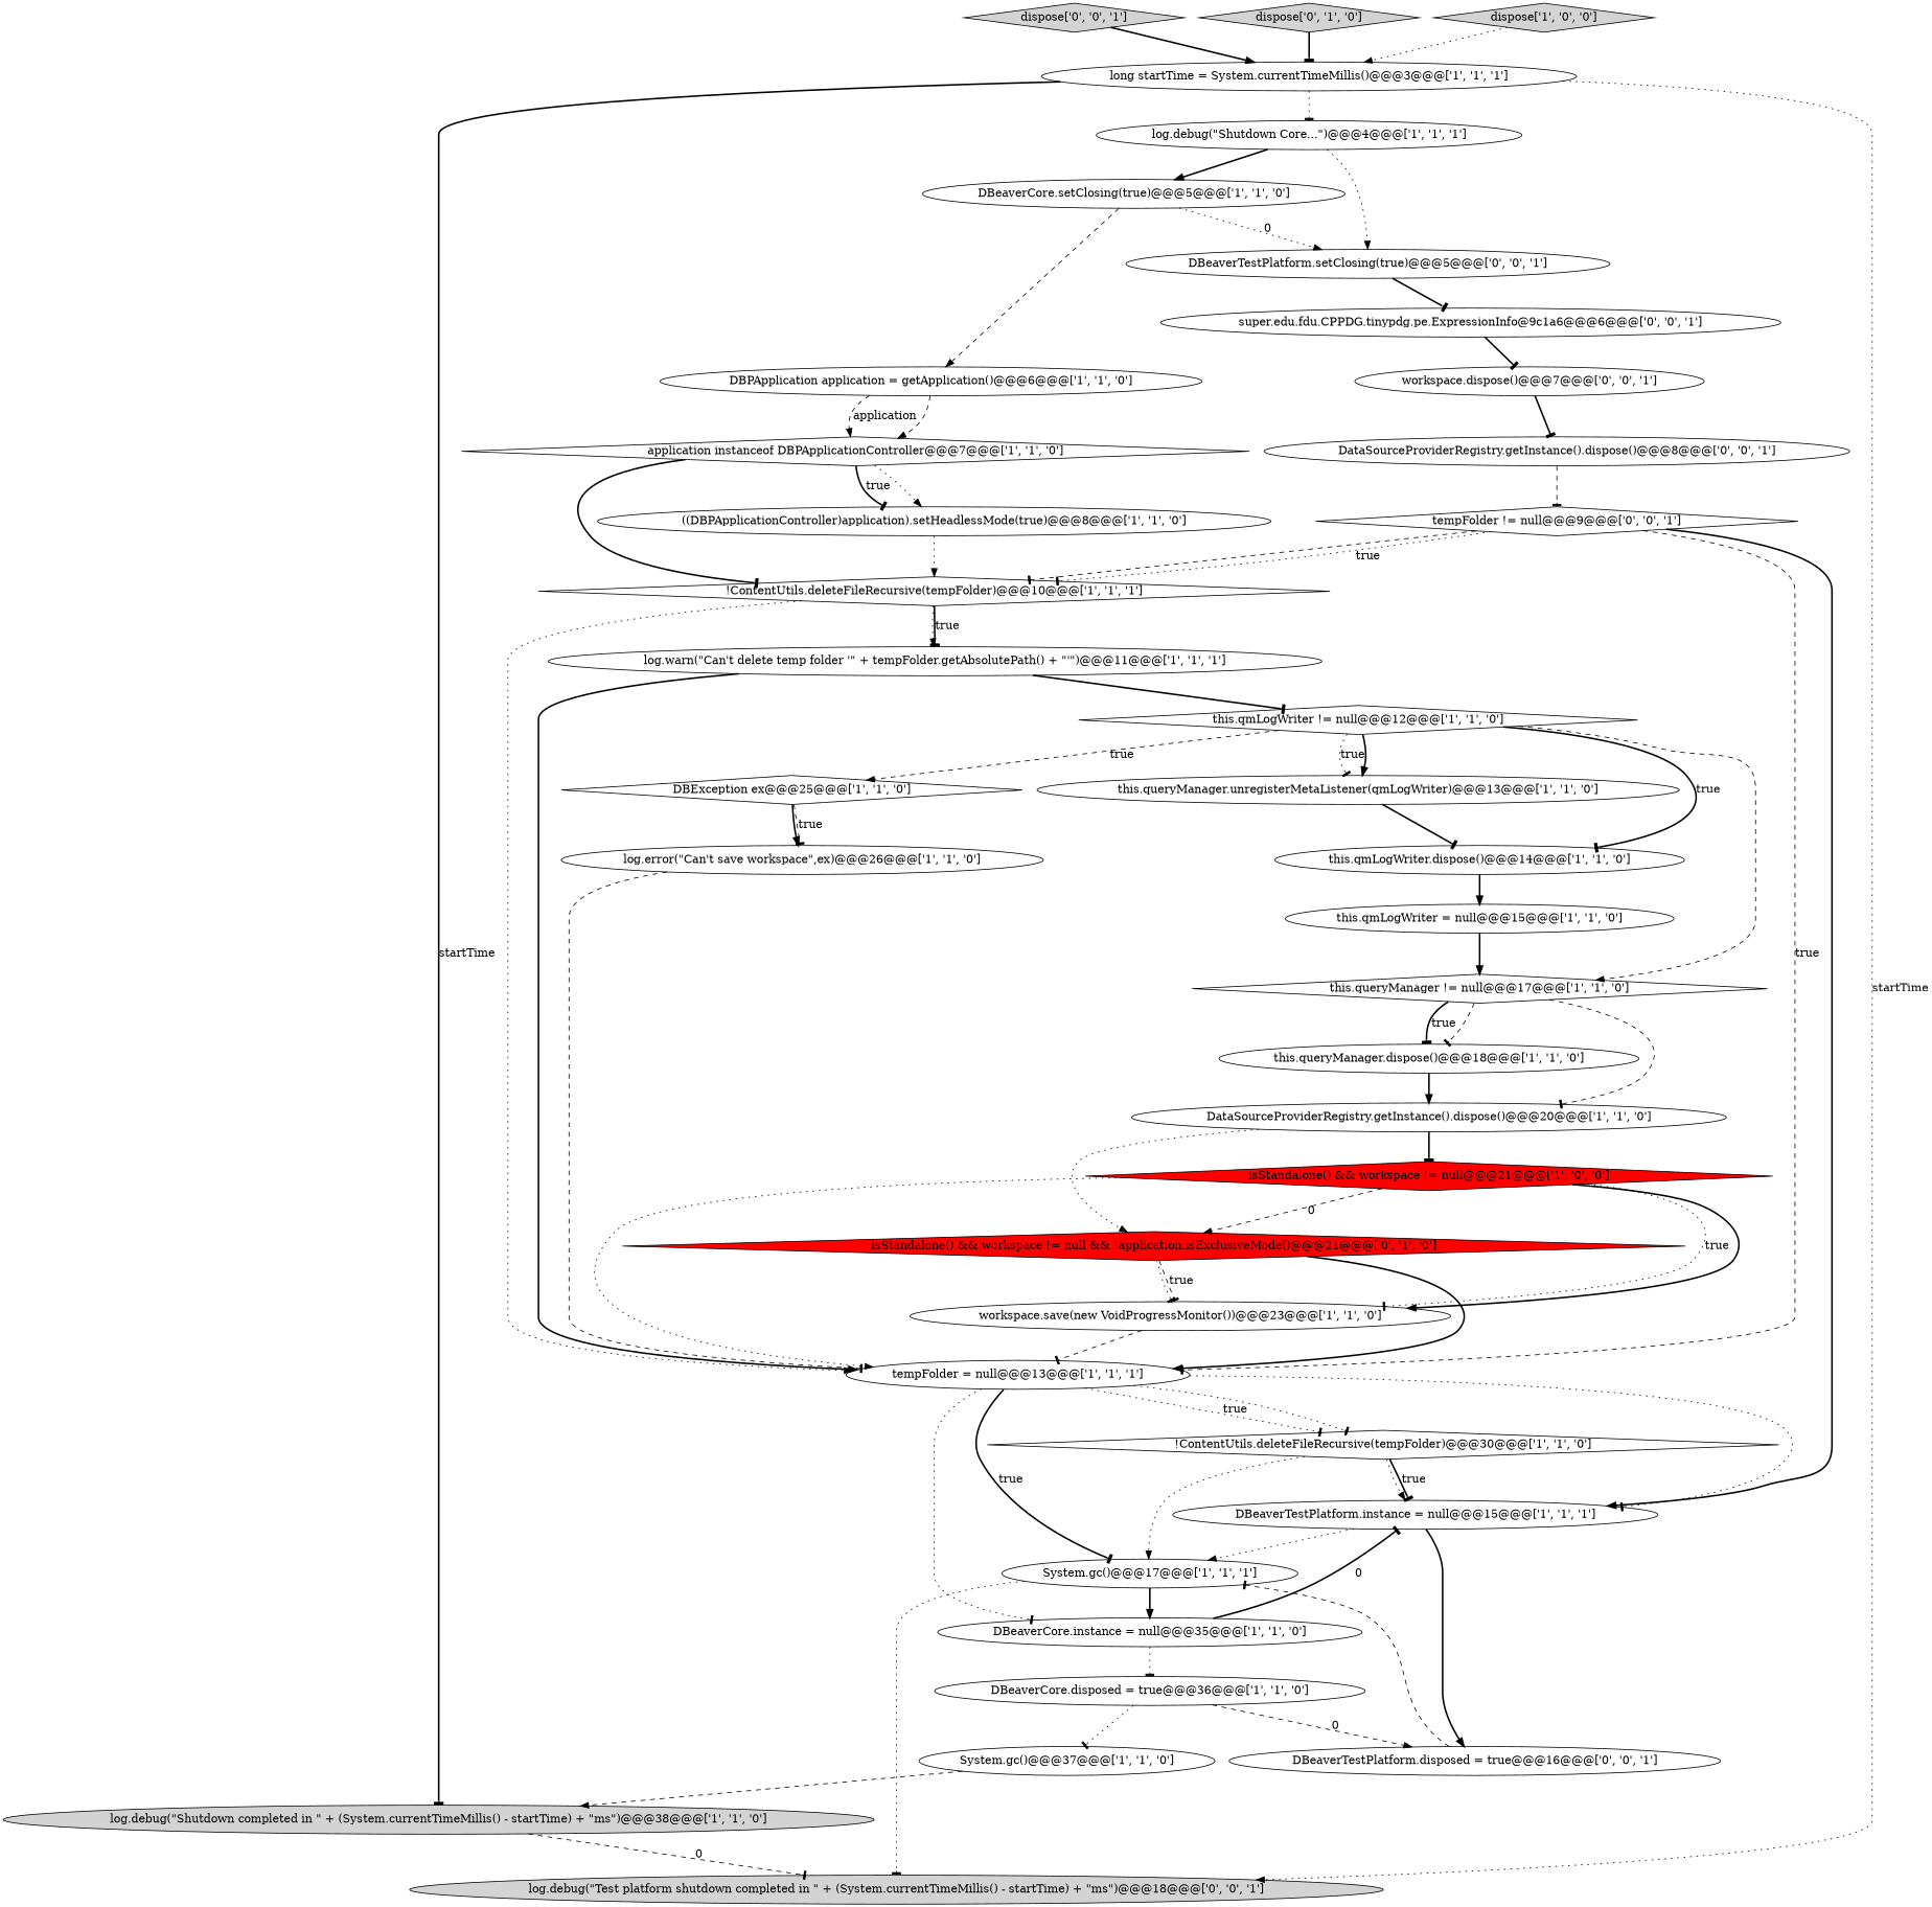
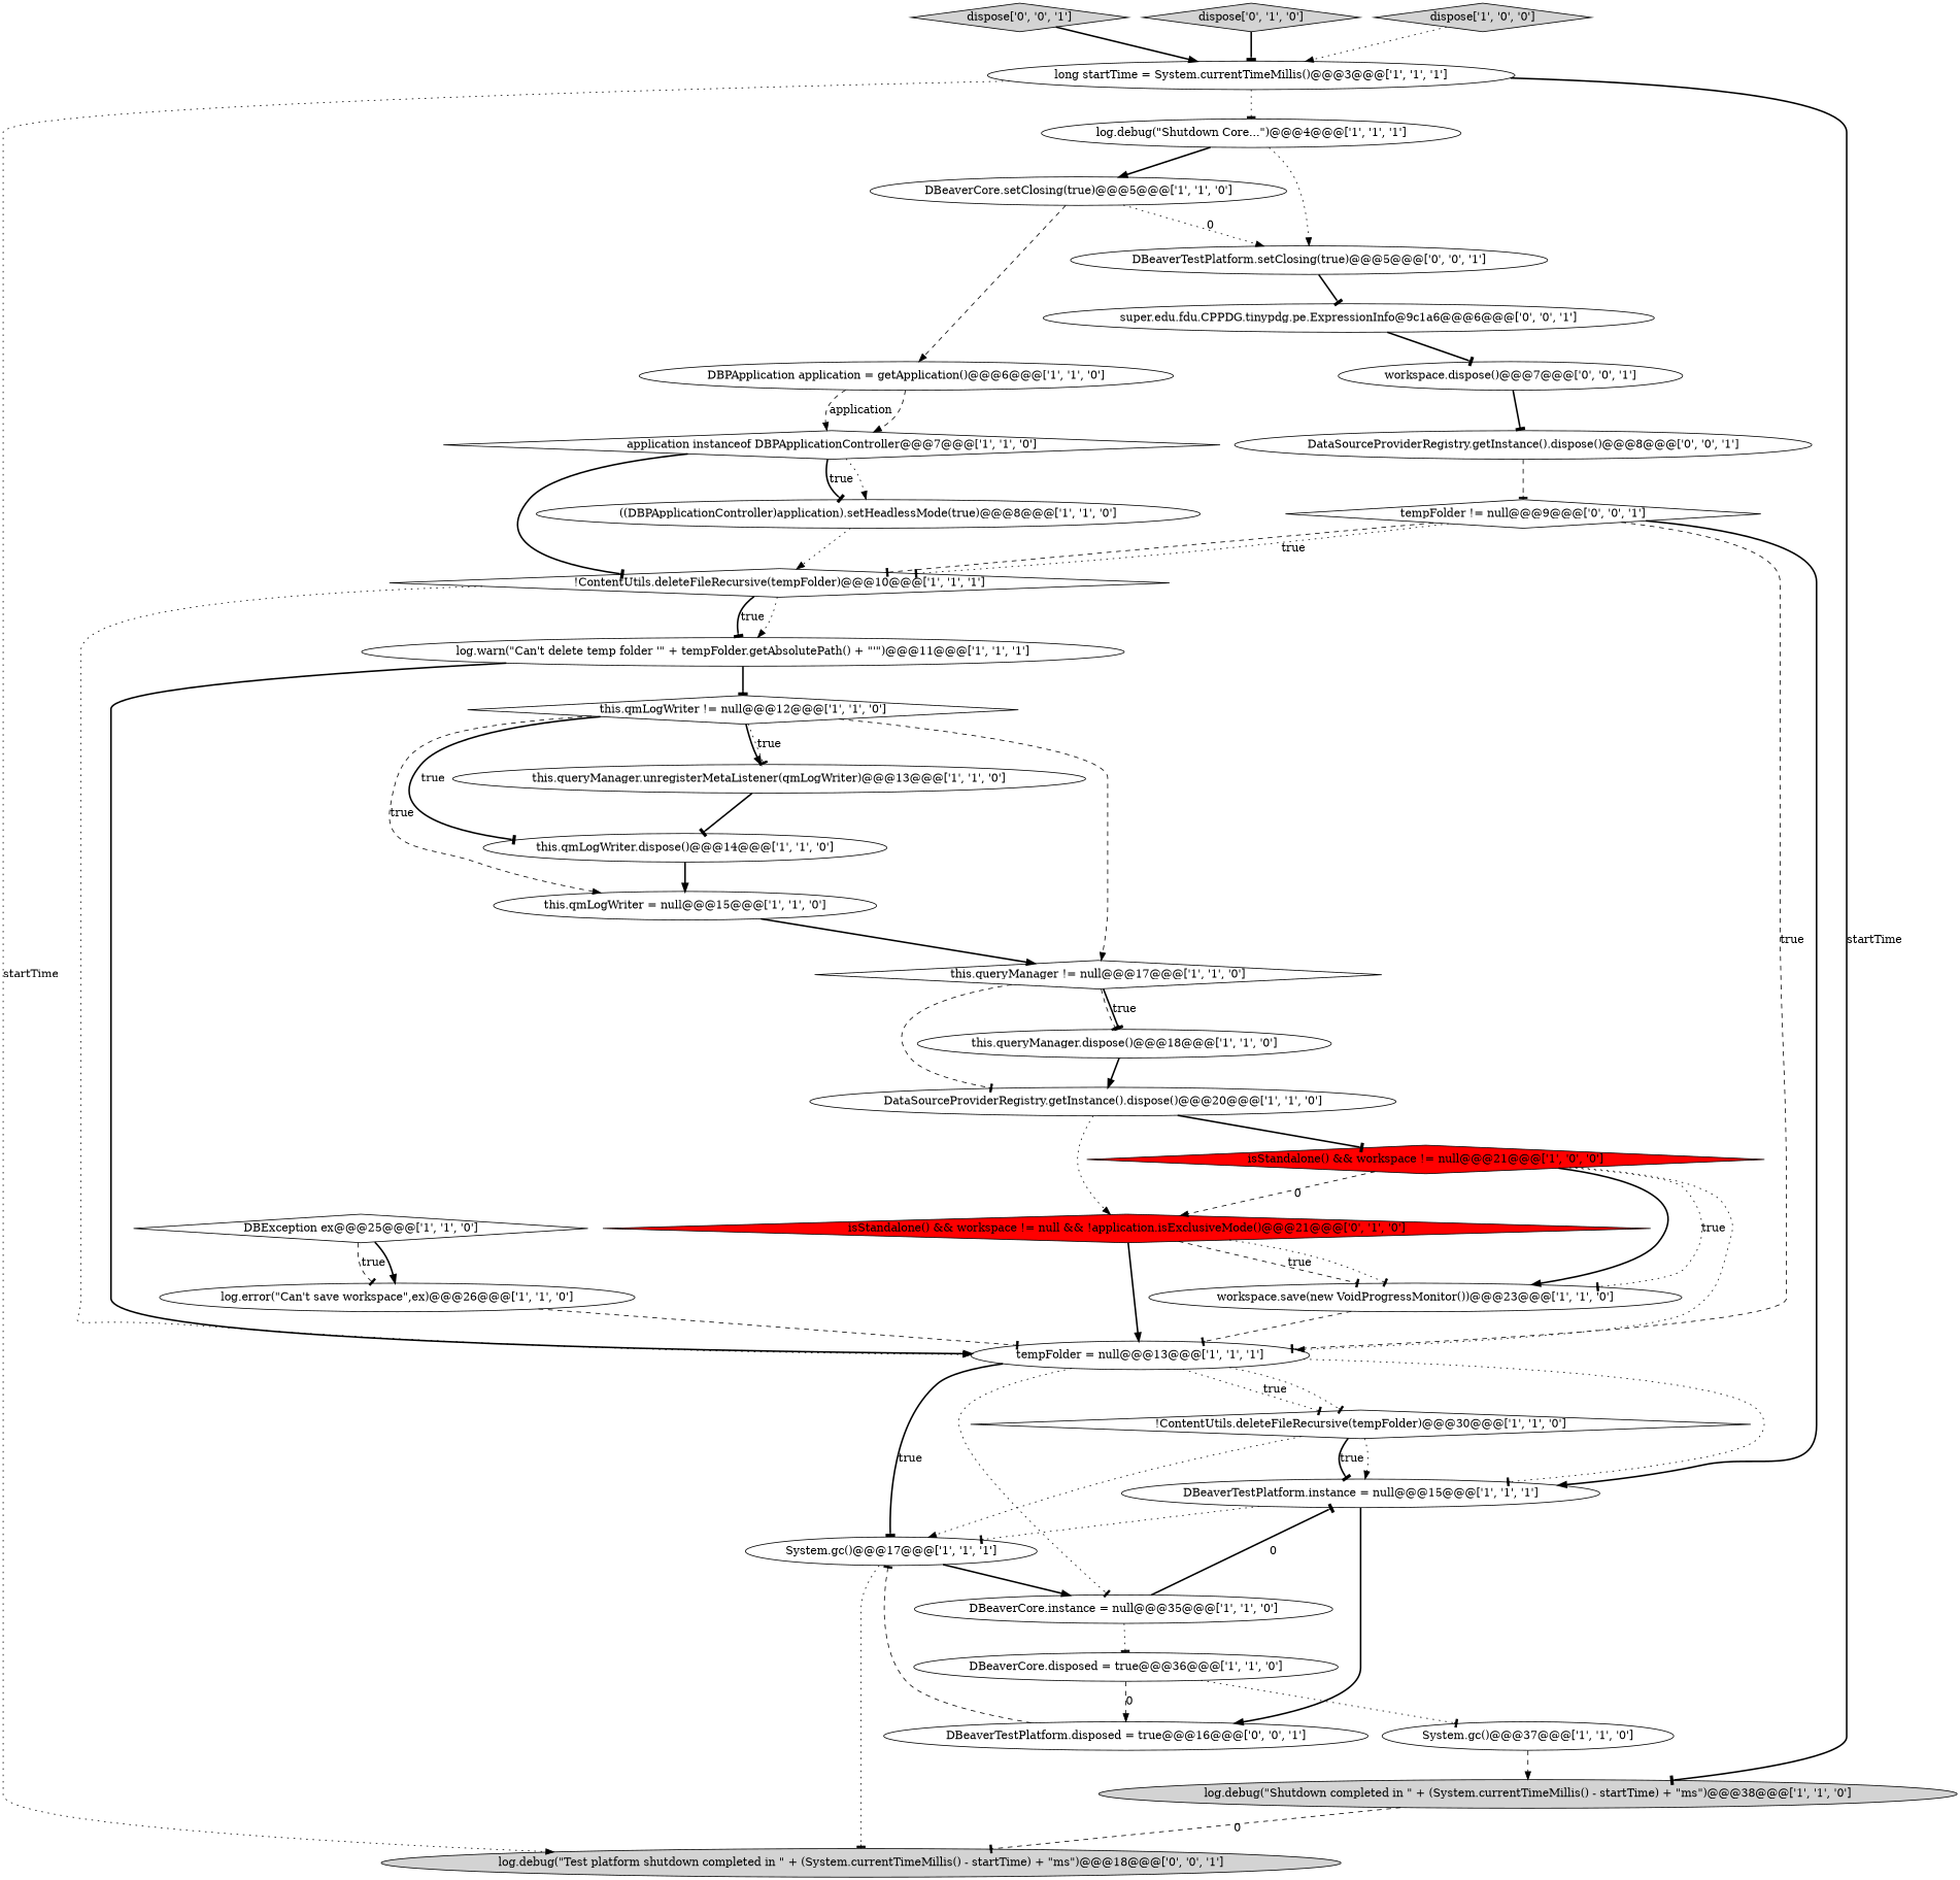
  digraph {
    node [fillcolor=white shape=ellipse style=filled]
    edge [arrowhead=tee style=bold]
    n1 [label="log.error(\"Can't save workspace\",ex)@@@26@@@['1', '1', '0']"]
    n2 [label="tempFolder = null@@@13@@@['1', '1', '1']"]
    n3 [label="DBeaverTestPlatform.instance = null@@@15@@@['1', '1', '1']"]
    n4 [label="System.gc()@@@17@@@['1', '1', '1']"]
    n5 [label="!ContentUtils.deleteFileRecursive(tempFolder)@@@30@@@['1', '1', '0']" shape=diamond]
    n6 [label="DBeaverCore.instance = null@@@35@@@['1', '1', '0']"]
    n7 [label="DBeaverTestPlatform.disposed = true@@@16@@@['0', '0', '1']"]
    n8 [fillcolor=lightgray label="log.debug(\"Test platform shutdown completed in \" + (System.currentTimeMillis() - startTime) + \"ms\")@@@18@@@['0', '0', '1']"]
    n9 [fillcolor=lightgray label="dispose['0', '0', '1']" shape=diamond]
    n10 [label="long startTime = System.currentTimeMillis()@@@3@@@['1', '1', '1']"]
    n11 [label="log.debug(\"Shutdown Core...\")@@@4@@@['1', '1', '1']"]
    n12 [fillcolor=lightgray label="log.debug(\"Shutdown completed in \" + (System.currentTimeMillis() - startTime) + \"ms\")@@@38@@@['1', '1', '0']"]
    n13 [label="DataSourceProviderRegistry.getInstance().dispose()@@@8@@@['0', '0', '1']"]
    n14 [label="tempFolder != null@@@9@@@['0', '0', '1']" shape=diamond]
    n15 [label="!ContentUtils.deleteFileRecursive(tempFolder)@@@10@@@['1', '1', '1']" shape=diamond]
    n16 [label="DBeaverCore.setClosing(true)@@@5@@@['1', '1', '0']"]
    n17 [label="DBeaverTestPlatform.setClosing(true)@@@5@@@['0', '0', '1']"]
    n18 [label="DBPApplication application = getApplication()@@@6@@@['1', '1', '0']"]
    n19 [label="super.edu.fdu.CPPDG.tinypdg.pe.ExpressionInfo@9c1a6@@@6@@@['0', '0', '1']"]
    n20 [label="System.gc()@@@37@@@['1', '1', '0']"]
    n21 [label="this.queryManager.dispose()@@@18@@@['1', '1', '0']"]
    n22 [label="DataSourceProviderRegistry.getInstance().dispose()@@@20@@@['1', '1', '0']"]
    n23 [fillcolor=red label="isStandalone() && workspace != null && !application.isExclusiveMode()@@@21@@@['0', '1', '0']" shape=diamond]
    n24 [fillcolor=red label="isStandalone() && workspace != null@@@21@@@['1', '0', '0']" shape=diamond]
    n25 [label="workspace.dispose()@@@7@@@['0', '0', '1']"]
    n26 [label="this.qmLogWriter = null@@@15@@@['1', '1', '0']"]
    n27 [label="this.queryManager != null@@@17@@@['1', '1', '0']" shape=diamond]
    n28 [label="this.qmLogWriter != null@@@12@@@['1', '1', '0']" shape=diamond]
    n29 [label="this.queryManager.unregisterMetaListener(qmLogWriter)@@@13@@@['1', '1', '0']"]
    n30 [label="this.qmLogWriter.dispose()@@@14@@@['1', '1', '0']"]
    n31 [label="DBeaverCore.disposed = true@@@36@@@['1', '1', '0']"]
    n32 [label="((DBPApplicationController)application).setHeadlessMode(true)@@@8@@@['1', '1', '0']"]
    n33 [label="log.warn(\"Can't delete temp folder '\" + tempFolder.getAbsolutePath() + \"'\")@@@11@@@['1', '1', '1']"]
    n34 [label="application instanceof DBPApplicationController@@@7@@@['1', '1', '0']" shape=diamond]
    n35 [label="DBException ex@@@25@@@['1', '1', '0']" shape=diamond]
    n36 [label="workspace.save(new VoidProgressMonitor())@@@23@@@['1', '1', '0']"]
    n37 [fillcolor=lightgray label="dispose['0', '1', '0']" shape=diamond]
    n38 [fillcolor=lightgray label="dispose['1', '0', '0']" shape=diamond]
    n1 -> n2 [style=dashed]
    n2 -> n3 [style=dotted]
    n2 -> n4 [label=true]
    n2 -> n5 [label=true style=dotted]
    n2 -> n5 [style=dotted]
    n2 -> n6 [style=dotted]
-   n3 -> n4 [arrowhead=normal style=dotted]
+   n3 -> n4 [style=dotted]
    n3 -> n7 [arrowhead=normal]
    n4 -> n6 [arrowhead=normal]
    n4 -> n8 [style=dotted]
    n5 -> n3 [arrowhead=normal style=dotted]
    n5 -> n3 [label=true]
    n5 -> n4 [arrowhead=normal style=dotted]
    n6 -> n3 [label=0]
    n6 -> n31 [style=dotted]
    n7 -> n4 [style=dashed]
    n9 -> n10 [arrowhead=normal]
    n10 -> n8 [arrowhead=normal label=startTime style=dotted]
    n10 -> n11 [style=dotted]
    n10 -> n12 [label=startTime]
    n11 -> n16 [arrowhead=normal]
    n11 -> n17 [arrowhead=normal style=dotted]
    n12 -> n8 [label=0 style=dashed]
    n13 -> n14 [style=dashed]
    n14 -> n2 [label=true style=dashed]
    n14 -> n3 [arrowhead=normal]
    n14 -> n15 [style=dashed]
    n14 -> n15 [label=true style=dotted]
    n15 -> n2 [arrowhead=normal style=dotted]
    n15 -> n33 [arrowhead=normal style=dotted]
    n15 -> n33 [label=true]
    n16 -> n17 [arrowhead=normal label=0 style=dotted]
    n16 -> n18 [arrowhead=normal style=dashed]
    n17 -> n19
    n18 -> n34 [arrowhead=normal style=dashed]
    n18 -> n34 [arrowhead=normal label=application style=dashed]
    n19 -> n25
    n20 -> n12 [arrowhead=normal style=dashed]
    n21 -> n22 [arrowhead=normal]
    n22 -> n23 [arrowhead=normal style=dotted]
    n22 -> n24
    n23 -> n2 [arrowhead=normal]
    n23 -> n36 [label=true style=dashed]
    n23 -> n36 [style=dotted]
    n24 -> n2 [arrowhead=normal style=dotted]
    n24 -> n23 [arrowhead=normal label=0 style=dashed]
    n24 -> n36 [label=true style=dotted]
    n24 -> n36 [arrowhead=normal]
    n25 -> n13
    n26 -> n27 [arrowhead=normal]
    n27 -> n21 [style=dashed]
    n27 -> n21 [label=true]
    n27 -> n22 [style=dashed]
-   n28 -> n35 [arrowhead=normal label=true style=dashed]
+   n28 -> n26 [arrowhead=normal label=true style=dashed]
    n28 -> n27 [arrowhead=normal style=dashed]
    n28 -> n29 [label=true style=dotted]
    n28 -> n29 [arrowhead=normal]
    n28 -> n30 [label=true]
    n29 -> n30
    n30 -> n26 [arrowhead=normal]
    n31 -> n7 [arrowhead=normal label=0 style=dashed]
    n31 -> n20 [style=dotted]
    n32 -> n15 [arrowhead=normal style=dotted]
    n33 -> n2 [arrowhead=normal]
    n33 -> n28
    n34 -> n15
    n34 -> n32 [arrowhead=normal style=dotted]
    n34 -> n32 [label=true]
    n35 -> n1 [label=true style=dashed]
    n35 -> n1 [arrowhead=normal]
    n36 -> n2 [style=dashed]
    n37 -> n10
    n38 -> n10 [arrowhead=normal style=dotted]
  }
